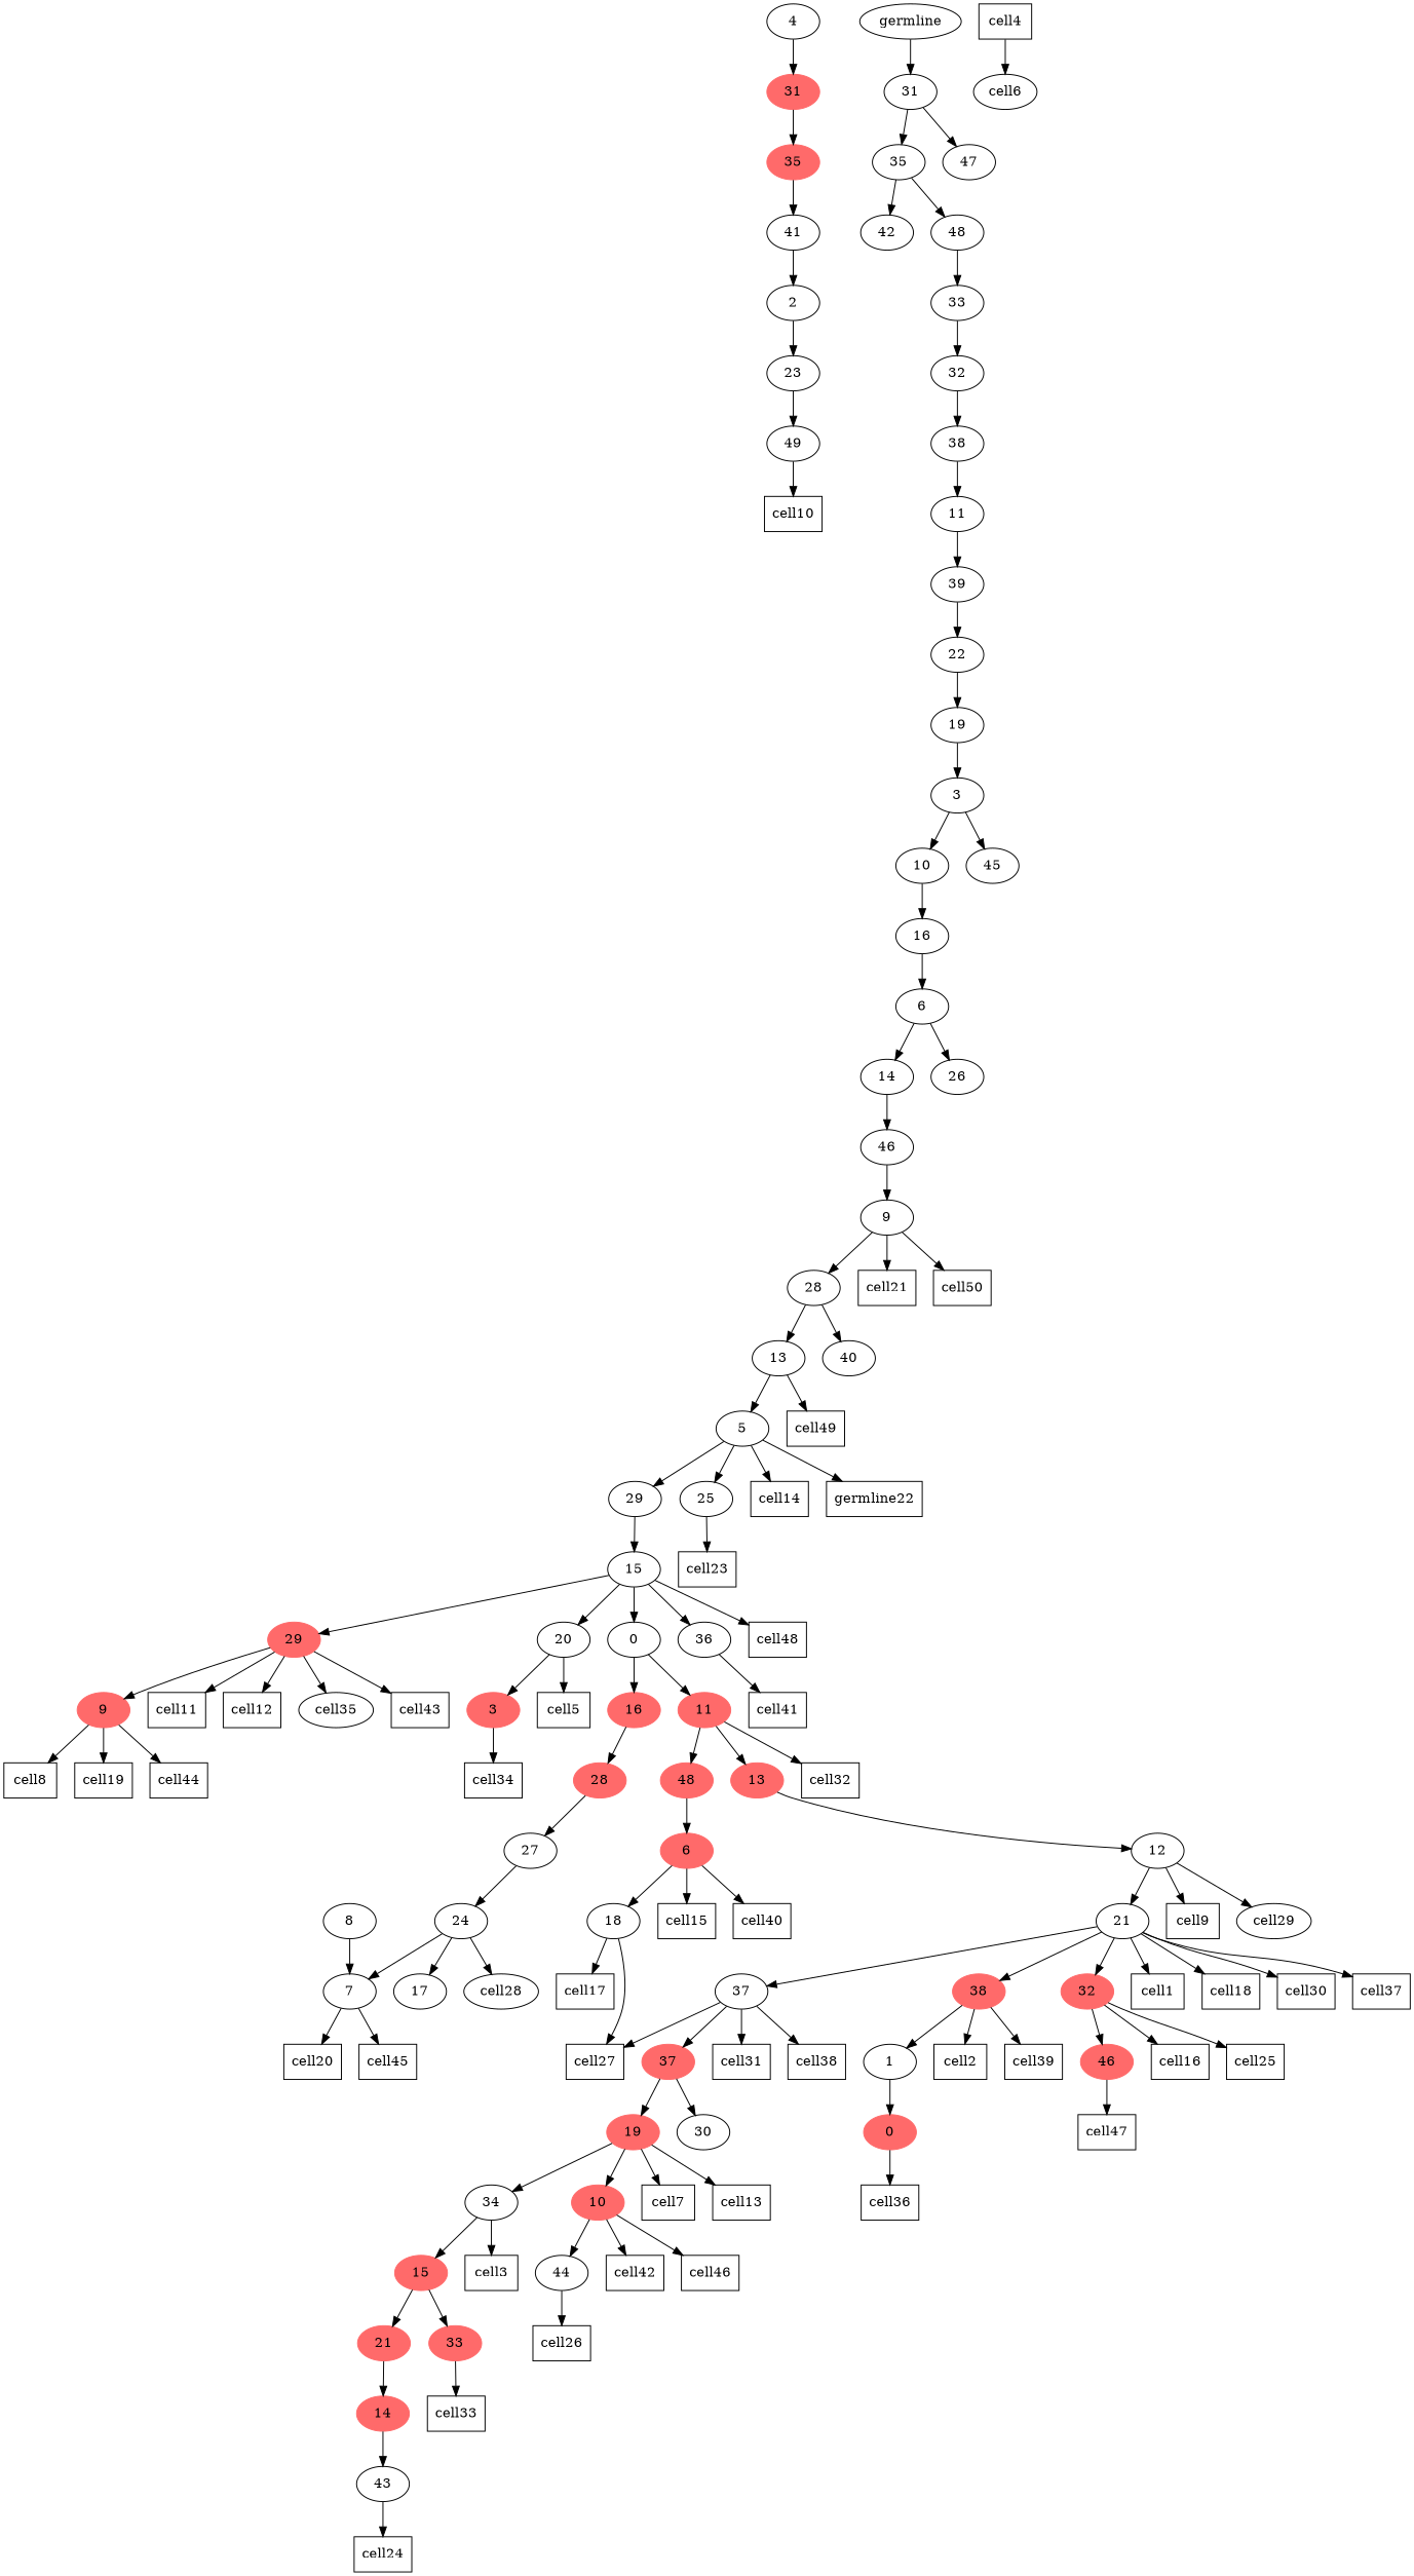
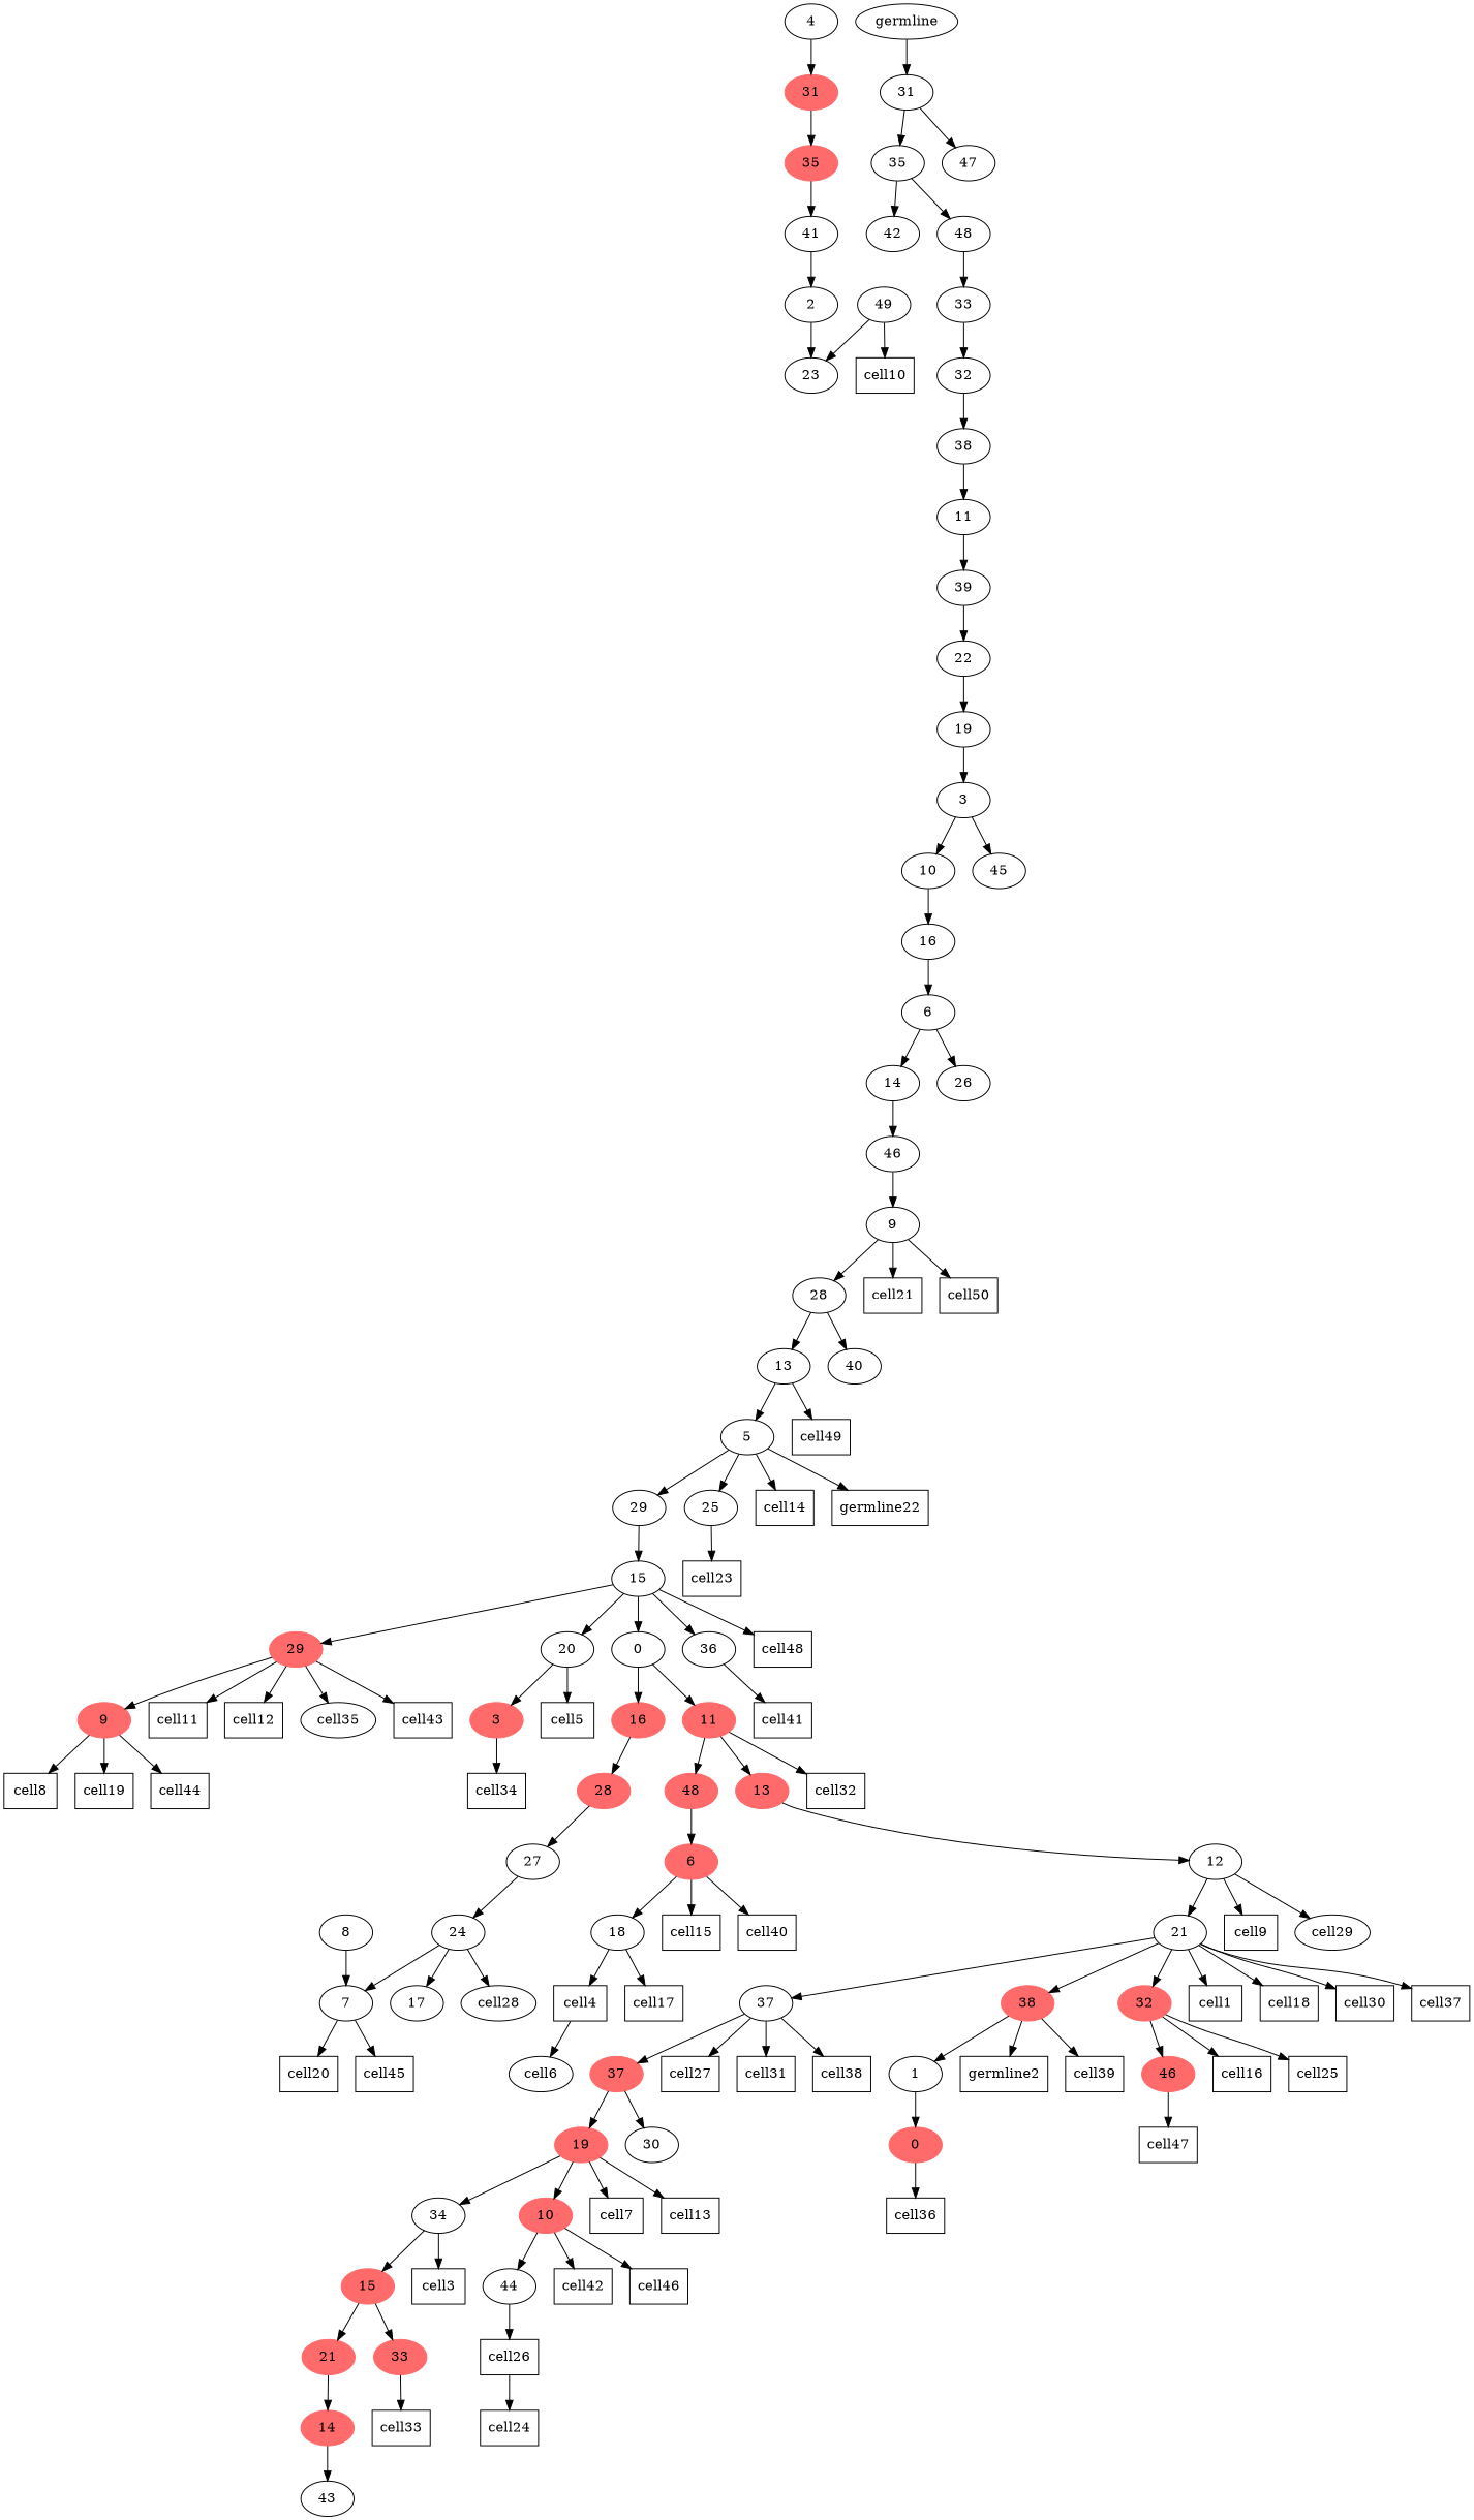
  digraph {
    n1 [label=23]
    n2 [label=49]
    cell10 [shape=box]
    n4 [label=2]
    n5 [label=41]
    n6 [color=indianred1 label=35 style=filled]
    n7 [color=indianred1 label=31 style=filled]
    n8 [label=4]
    n9 [label=42]
    n10 [color=indianred1 label=29 style=filled]
    n11 [color=indianred1 label=9 style=filled]
    cell11 [shape=box]
    cell12 [shape=box]
    cell35 [shape=ellipse]
    cell43 [shape=box]
    cell8 [shape=box]
    cell19 [shape=box]
    cell44 [shape=box]
    n19 [label=20]
    n20 [color=indianred1 label=3 style=filled]
    cell5 [shape=box]
    cell34 [shape=box]
    n23 [label=8]
    n24 [label=7]
    cell20 [shape=box]
    cell45 [shape=box]
    n27 [label=24]
    n28 [label=17]
    cell28 [shape=ellipse]
    n30 [label=27]
    n31 [color=indianred1 label=28 style=filled]
    n32 [color=indianred1 label=16 style=filled]
    n33 [color=indianred1 label=6 style=filled]
    n34 [label=18]
    cell15 [shape=box]
    cell40 [shape=box]
    cell4 [shape=box]
    cell17 [shape=box]
    cell6 [shape=ellipse]
    n40 [color=indianred1 label=48 style=filled]
    n41 [color=indianred1 label=14 style=filled]
    n42 [label=43]
    cell24 [shape=box]
    n44 [color=indianred1 label=21 style=filled]
    n45 [color=indianred1 label=15 style=filled]
    n46 [color=indianred1 label=33 style=filled]
    cell33 [shape=box]
    n48 [label=34]
    cell3 [shape=box]
    n50 [color=indianred1 label=10 style=filled]
    n51 [label=44]
    cell42 [shape=box]
    cell46 [shape=box]
    cell26 [shape=box]
    n55 [color=indianred1 label=19 style=filled]
    cell7 [shape=box]
    cell13 [shape=box]
    n58 [color=indianred1 label=37 style=filled]
    n59 [label=30]
    n60 [label=37]
    cell27 [shape=box]
    cell31 [shape=box]
    cell38 [shape=box]
    n64 [label=1]
    n65 [color=indianred1 label=0 style=filled]
    cell36 [shape=box]
    n67 [color=indianred1 label=38 style=filled]
-   cell2 [shape=box]
+   cell2 [shape=box label=germline2]
    cell39 [shape=box]
    n70 [color=indianred1 label=32 style=filled]
    n71 [color=indianred1 label=46 style=filled]
    cell16 [shape=box]
    cell25 [shape=box]
    cell47 [shape=box]
    n75 [label=21]
    cell1 [shape=box]
    cell18 [shape=box]
    cell30 [shape=box]
    cell37 [shape=box]
    n80 [label=12]
    cell9 [shape=box]
    cell29 [shape=ellipse]
    n83 [color=indianred1 label=13 style=filled]
    n84 [color=indianred1 label=11 style=filled]
    cell32 [shape=box]
    n86 [label=0]
    n87 [label=15]
    n88 [label=36]
    cell48 [shape=box]
    cell41 [shape=box]
    n91 [label=29]
    n92 [label=5]
    n93 [label=25]
    cell14 [shape=box]
    n95 [label=germline22 shape=box]
    cell23 [shape=box]
    n97 [label=13]
    cell49 [shape=box]
    n99 [label=28]
    n100 [label=40]
    n101 [label=9]
    cell21 [shape=box]
    cell50 [shape=box]
    n104 [label=46]
    n105 [label=14]
    n106 [label=6]
    n107 [label=26]
    n108 [label=16]
    n109 [label=10]
    n110 [label=3]
    n111 [label=45]
    n112 [label=19]
    n113 [label=22]
    n114 [label=39]
    n115 [label=11]
    n116 [label=38]
    n117 [label=32]
    n118 [label=33]
    n119 [label=48]
    n120 [label=35]
    n121 [label=31]
    n122 [label=47]
    n123 [label=germline]
-   n1 -> n2
+   n2 -> n1
    n2 -> cell10
    n4 -> n1
    n5 -> n4
    n6 -> n5
    n7 -> n6
    n8 -> n7
    n10 -> n11
    n10 -> cell11
    n10 -> cell12
    n10 -> cell35
    n10 -> cell43
    n11 -> cell8
    n11 -> cell19
    n11 -> cell44
    n19 -> n20
    n19 -> cell5
    n20 -> cell34
    n23 -> n24
    n24 -> cell20
    n24 -> cell45
    n27 -> n24
    n27 -> n28
    n27 -> cell28
    n30 -> n27
    n31 -> n30
    n32 -> n31
    n33 -> n34
    n33 -> cell15
    n33 -> cell40
-   n34 -> cell27
+   n34 -> cell4
    n34 -> cell17
    cell4 -> cell6
    n40 -> n33
    n41 -> n42
-   n42 -> cell24
+   cell26 -> cell24
    n44 -> n41
    n45 -> n44
    n45 -> n46
    n46 -> cell33
    n48 -> n45
    n48 -> cell3
    n50 -> n51
    n50 -> cell42
    n50 -> cell46
    n51 -> cell26
    n55 -> n48
    n55 -> n50
    n55 -> cell7
    n55 -> cell13
    n58 -> n55
    n58 -> n59
    n60 -> n58
    n60 -> cell27
    n60 -> cell31
    n60 -> cell38
    n64 -> n65
    n65 -> cell36
    n67 -> n64
    n67 -> cell2
    n67 -> cell39
    n70 -> n71
    n70 -> cell16
    n70 -> cell25
    n71 -> cell47
    n75 -> n60
    n75 -> n67
    n75 -> n70
    n75 -> cell1
    n75 -> cell18
    n75 -> cell30
    n75 -> cell37
    n80 -> n75
    n80 -> cell9
    n80 -> cell29
    n83 -> n80
    n84 -> n40
    n84 -> n83
    n84 -> cell32
    n86 -> n32
    n86 -> n84
    n87 -> n10
    n87 -> n19
    n87 -> n86
    n87 -> n88
    n87 -> cell48
    n88 -> cell41
    n91 -> n87
    n92 -> n91
    n92 -> n93
    n92 -> cell14
    n92 -> n95
    n93 -> cell23
    n97 -> n92
    n97 -> cell49
    n99 -> n97
    n99 -> n100
    n101 -> n99
    n101 -> cell21
    n101 -> cell50
    n104 -> n101
    n105 -> n104
    n106 -> n105
    n106 -> n107
    n108 -> n106
    n109 -> n108
    n110 -> n109
    n110 -> n111
    n112 -> n110
    n113 -> n112
    n114 -> n113
    n115 -> n114
    n116 -> n115
    n117 -> n116
    n118 -> n117
    n119 -> n118
    n120 -> n9
    n120 -> n119
    n121 -> n120
    n121 -> n122
    n123 -> n121
  }
